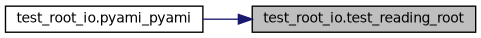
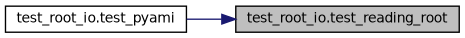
  digraph {
    rankdir=RL
    node [color=black fontname=Helvetica fontsize=10 shape=record style=filled]
    n1 [fillcolor=grey75 fontcolor=black height=0.2 label="test_root_io.test_reading_root" width=0.4]
-   n2 [fillcolor=white height=0.2 label="test_root_io.pyami_pyami" width=0.4]
+   n2 [fillcolor=white height=0.2 label="test_root_io.test_pyami" width=0.4]
    n1 -> n2 [color=midnightblue dir=back fontname=Helvetica fontsize=10 labelfontname=Helvetica labelfontsize=10 style=solid]
  }
